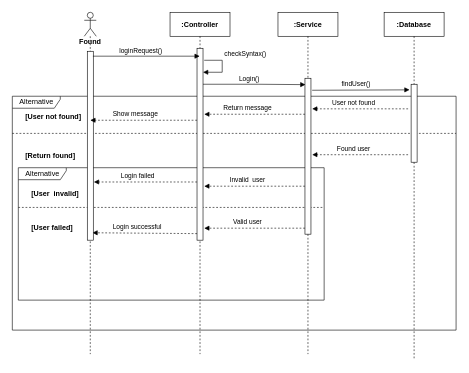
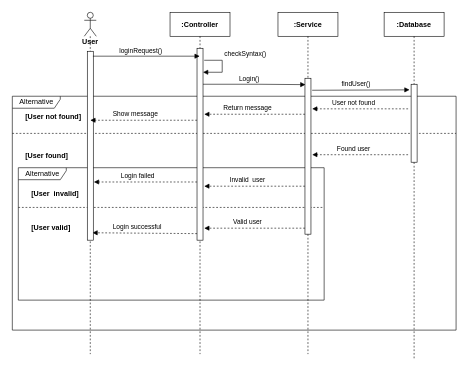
  <mxCell id="0" />
  <mxCell id="1" parent="0" />
  <mxCell id="2" value="Alternative" style="shape=umlFrame;tabWidth=110;tabHeight=30;tabPosition=left;html=1;boundedLbl=1;labelInHeader=1;width=80;height=20;fontStyle=0" vertex="1" parent="1"><mxGeometry x="20" y="160" width="740" height="390" as="geometry" /></mxCell>
  <mxCell id="3" value="Alternative" style="shape=umlFrame;tabWidth=110;tabHeight=30;tabPosition=left;html=1;boundedLbl=1;labelInHeader=1;width=80;height=20;fontStyle=0" vertex="1" parent="2"><mxGeometry x="10" y="119.16" width="510" height="220.84" as="geometry" /></mxCell>
  <mxCell id="4" value="[User  invalid]" style="text;fontStyle=1" vertex="1" parent="3"><mxGeometry width="100" height="20" relative="1" as="geometry"><mxPoint x="20" y="30" as="offset" /></mxGeometry></mxCell>
- <mxCell id="5" value="[User failed]" style="line;strokeWidth=1;dashed=1;labelPosition=center;verticalLabelPosition=bottom;align=left;verticalAlign=top;spacingLeft=20;spacingTop=15;fontStyle=1" vertex="1" parent="3"><mxGeometry y="61.834" width="510.0" height="8.834" as="geometry" /></mxCell>
+ <mxCell id="5" value="[User valid]" style="line;strokeWidth=1;dashed=1;labelPosition=center;verticalLabelPosition=bottom;align=left;verticalAlign=top;spacingLeft=20;spacingTop=15;fontStyle=1" vertex="1" parent="3"><mxGeometry y="61.834" width="510.0" height="8.834" as="geometry" /></mxCell>
  <mxCell id="6" value="" style="html=1;verticalAlign=bottom;labelBackgroundColor=none;endArrow=block;endFill=1;dashed=1;rounded=0;" edge="1" parent="3"><mxGeometry width="160" relative="1" as="geometry"><mxPoint x="478" y="30.84" as="sourcePoint" /><mxPoint x="310" y="30.84" as="targetPoint" /></mxGeometry></mxCell>
  <mxCell id="7" value="Invalid&amp;nbsp; user" style="edgeLabel;html=1;align=center;verticalAlign=middle;resizable=0;points=[];" vertex="1" connectable="0" parent="6"><mxGeometry x="0.369" y="-1" relative="1" as="geometry"><mxPoint x="18" y="-10" as="offset" /></mxGeometry></mxCell>
  <mxCell id="8" value="" style="html=1;verticalAlign=bottom;labelBackgroundColor=none;endArrow=block;endFill=1;dashed=1;rounded=0;" edge="1" parent="3"><mxGeometry width="160" relative="1" as="geometry"><mxPoint x="478" y="100.84" as="sourcePoint" /><mxPoint x="310" y="100.84" as="targetPoint" /></mxGeometry></mxCell>
  <mxCell id="9" value="Valid user" style="edgeLabel;html=1;align=center;verticalAlign=middle;resizable=0;points=[];" vertex="1" connectable="0" parent="8"><mxGeometry x="0.369" y="-1" relative="1" as="geometry"><mxPoint x="18" y="-10" as="offset" /></mxGeometry></mxCell>
  <mxCell id="10" value="" style="html=1;verticalAlign=bottom;labelBackgroundColor=none;endArrow=block;endFill=1;dashed=1;rounded=0;entryX=0.68;entryY=0.645;entryDx=0;entryDy=0;entryPerimeter=0;" edge="1" parent="3" target="23"><mxGeometry width="160" relative="1" as="geometry"><mxPoint x="298" y="109.92" as="sourcePoint" /><mxPoint x="130" y="109.92" as="targetPoint" /></mxGeometry></mxCell>
  <mxCell id="11" value="Login successful" style="edgeLabel;html=1;align=center;verticalAlign=middle;resizable=0;points=[];" vertex="1" connectable="0" parent="10"><mxGeometry x="0.369" y="-1" relative="1" as="geometry"><mxPoint x="18" y="-10" as="offset" /></mxGeometry></mxCell>
  <mxCell id="12" value="[User not found]" style="text;fontStyle=1" vertex="1" parent="2"><mxGeometry width="100" height="20" relative="1" as="geometry"><mxPoint x="20" y="20" as="offset" /></mxGeometry></mxCell>
- <mxCell id="13" value="[Return found]" style="line;strokeWidth=1;dashed=1;labelPosition=center;verticalLabelPosition=bottom;align=left;verticalAlign=top;spacingLeft=20;spacingTop=15;fontStyle=1" vertex="1" parent="2"><mxGeometry y="54.162" width="740.0" height="15.6" as="geometry" /></mxCell>
+ <mxCell id="13" value="[User found]" style="line;strokeWidth=1;dashed=1;labelPosition=center;verticalLabelPosition=bottom;align=left;verticalAlign=top;spacingLeft=20;spacingTop=15;fontStyle=1" vertex="1" parent="2"><mxGeometry y="54.162" width="740.0" height="15.6" as="geometry" /></mxCell>
  <mxCell id="14" value="" style="html=1;verticalAlign=bottom;labelBackgroundColor=none;endArrow=block;endFill=1;dashed=1;rounded=0;" edge="1" parent="2"><mxGeometry width="160" relative="1" as="geometry"><mxPoint x="660" y="97.5" as="sourcePoint" /><mxPoint x="500" y="97.5" as="targetPoint" /></mxGeometry></mxCell>
  <mxCell id="15" value="Found user" style="edgeLabel;html=1;align=center;verticalAlign=middle;resizable=0;points=[];" vertex="1" connectable="0" parent="14"><mxGeometry x="0.369" y="-1" relative="1" as="geometry"><mxPoint x="18" y="-10" as="offset" /></mxGeometry></mxCell>
  <mxCell id="16" value=":Controller" style="shape=umlLifeline;perimeter=lifelinePerimeter;container=1;collapsible=0;recursiveResize=0;rounded=0;shadow=0;strokeWidth=1;fontStyle=1" parent="1" vertex="1"><mxGeometry x="283" y="20" width="100" height="570" as="geometry" /></mxCell>
  <mxCell id="17" value="" style="points=[];perimeter=orthogonalPerimeter;rounded=0;shadow=0;strokeWidth=1;" parent="16" vertex="1"><mxGeometry x="45" y="60" width="10" height="320" as="geometry" /></mxCell>
  <mxCell id="18" value="checkSyntax()" style="edgeStyle=orthogonalEdgeStyle;html=1;align=left;spacingLeft=2;endArrow=block;rounded=0;" edge="1" target="17" parent="16"><mxGeometry x="-0.268" y="10" relative="1" as="geometry"><mxPoint x="57" y="80" as="sourcePoint" /><Array as="points"><mxPoint x="57" y="80" /><mxPoint x="87" y="80" /><mxPoint x="87" y="100" /></Array><mxPoint x="97" y="100" as="targetPoint" /><mxPoint x="-10" y="-10" as="offset" /></mxGeometry></mxCell>
  <mxCell id="19" value=":Service" style="shape=umlLifeline;perimeter=lifelinePerimeter;container=1;collapsible=0;recursiveResize=0;rounded=0;shadow=0;strokeWidth=1;fontStyle=1" parent="1" vertex="1"><mxGeometry x="463" y="20" width="100" height="570" as="geometry" /></mxCell>
  <mxCell id="20" value="" style="points=[];perimeter=orthogonalPerimeter;rounded=0;shadow=0;strokeWidth=1;" parent="19" vertex="1"><mxGeometry x="45" y="110" width="10" height="260" as="geometry" /></mxCell>
  <mxCell id="21" value=":Database" style="shape=umlLifeline;perimeter=lifelinePerimeter;container=1;collapsible=0;recursiveResize=0;rounded=0;shadow=0;strokeWidth=1;fontStyle=1" parent="1" vertex="1"><mxGeometry x="640" y="20" width="100" height="580" as="geometry" /></mxCell>
  <mxCell id="22" value="" style="points=[];perimeter=orthogonalPerimeter;rounded=0;shadow=0;strokeWidth=1;" parent="21" vertex="1"><mxGeometry x="45" y="120" width="10" height="130" as="geometry" /></mxCell>
- <mxCell id="23" value="&lt;b&gt;Found&lt;/b&gt;" style="shape=umlLifeline;participant=umlActor;perimeter=lifelinePerimeter;whiteSpace=wrap;html=1;container=1;collapsible=0;recursiveResize=0;verticalAlign=top;spacingTop=36;outlineConnect=0;" parent="1" vertex="1"><mxGeometry x="140" y="20" width="20" height="570" as="geometry" /></mxCell>
+ <mxCell id="23" value="&lt;b&gt;User&lt;/b&gt;" style="shape=umlLifeline;participant=umlActor;perimeter=lifelinePerimeter;whiteSpace=wrap;html=1;container=1;collapsible=0;recursiveResize=0;verticalAlign=top;spacingTop=36;outlineConnect=0;" parent="1" vertex="1"><mxGeometry x="140" y="20" width="20" height="570" as="geometry" /></mxCell>
  <mxCell id="24" value="" style="points=[];perimeter=orthogonalPerimeter;rounded=0;shadow=0;strokeWidth=1;" vertex="1" parent="23"><mxGeometry x="5" y="65" width="10" height="315" as="geometry" /></mxCell>
  <mxCell id="25" value="" style="html=1;verticalAlign=bottom;labelBackgroundColor=none;endArrow=block;endFill=1;rounded=0;exitX=0.94;exitY=0.026;exitDx=0;exitDy=0;exitPerimeter=0;" edge="1" parent="1" source="24" target="16"><mxGeometry width="160" relative="1" as="geometry"><mxPoint x="170" y="90" as="sourcePoint" /><mxPoint x="590" y="190" as="targetPoint" /></mxGeometry></mxCell>
  <mxCell id="26" value="loginRequest()" style="edgeLabel;html=1;align=center;verticalAlign=middle;resizable=0;points=[];" vertex="1" connectable="0" parent="25"><mxGeometry x="-0.222" y="3" relative="1" as="geometry"><mxPoint x="10" y="-7" as="offset" /></mxGeometry></mxCell>
  <mxCell id="27" value="" style="html=1;verticalAlign=bottom;labelBackgroundColor=none;endArrow=block;endFill=1;rounded=0;entryX=0.08;entryY=0.254;entryDx=0;entryDy=0;entryPerimeter=0;" edge="1" parent="1"><mxGeometry width="160" relative="1" as="geometry"><mxPoint x="338" y="140" as="sourcePoint" /><mxPoint x="508.8" y="140.64" as="targetPoint" /><Array as="points"><mxPoint x="430" y="140" /></Array></mxGeometry></mxCell>
  <mxCell id="28" value="Login()" style="edgeLabel;html=1;align=center;verticalAlign=middle;resizable=0;points=[];" vertex="1" connectable="0" parent="27"><mxGeometry x="-0.222" y="3" relative="1" as="geometry"><mxPoint x="10" y="-7" as="offset" /></mxGeometry></mxCell>
  <mxCell id="29" value="" style="html=1;verticalAlign=bottom;labelBackgroundColor=none;endArrow=block;endFill=1;rounded=0;entryX=-0.26;entryY=0.072;entryDx=0;entryDy=0;entryPerimeter=0;" edge="1" parent="1" target="22"><mxGeometry width="160" relative="1" as="geometry"><mxPoint x="520" y="150" as="sourcePoint" /><mxPoint x="680" y="150" as="targetPoint" /><Array as="points" /></mxGeometry></mxCell>
  <mxCell id="30" value="findUser()" style="edgeLabel;html=1;align=center;verticalAlign=middle;resizable=0;points=[];" vertex="1" connectable="0" parent="29"><mxGeometry x="-0.222" y="3" relative="1" as="geometry"><mxPoint x="10" y="-7" as="offset" /></mxGeometry></mxCell>
  <mxCell id="31" value="" style="html=1;verticalAlign=bottom;labelBackgroundColor=none;endArrow=block;endFill=1;dashed=1;rounded=0;" edge="1" parent="1"><mxGeometry width="160" relative="1" as="geometry"><mxPoint x="680" y="181" as="sourcePoint" /><mxPoint x="520" y="181" as="targetPoint" /></mxGeometry></mxCell>
  <mxCell id="32" value="User not found" style="edgeLabel;html=1;align=center;verticalAlign=middle;resizable=0;points=[];" vertex="1" connectable="0" parent="31"><mxGeometry x="0.369" y="-1" relative="1" as="geometry"><mxPoint x="18" y="-10" as="offset" /></mxGeometry></mxCell>
  <mxCell id="33" value="" style="html=1;verticalAlign=bottom;labelBackgroundColor=none;endArrow=block;endFill=1;dashed=1;rounded=0;" edge="1" parent="1" source="20"><mxGeometry width="160" relative="1" as="geometry"><mxPoint x="490" y="191" as="sourcePoint" /><mxPoint x="340" y="190" as="targetPoint" /></mxGeometry></mxCell>
  <mxCell id="34" value="Return message" style="edgeLabel;html=1;align=center;verticalAlign=middle;resizable=0;points=[];" vertex="1" connectable="0" parent="33"><mxGeometry x="0.369" y="-1" relative="1" as="geometry"><mxPoint x="18" y="-10" as="offset" /></mxGeometry></mxCell>
  <mxCell id="35" value="" style="html=1;verticalAlign=bottom;labelBackgroundColor=none;endArrow=block;endFill=1;dashed=1;rounded=0;" edge="1" parent="1" source="17"><mxGeometry width="160" relative="1" as="geometry"><mxPoint x="310" y="201" as="sourcePoint" /><mxPoint x="150" y="200" as="targetPoint" /><Array as="points"><mxPoint x="250" y="200" /></Array></mxGeometry></mxCell>
  <mxCell id="36" value="Show message" style="edgeLabel;html=1;align=center;verticalAlign=middle;resizable=0;points=[];" vertex="1" connectable="0" parent="35"><mxGeometry x="0.369" y="-1" relative="1" as="geometry"><mxPoint x="18" y="-10" as="offset" /></mxGeometry></mxCell>
  <mxCell id="37" value="" style="html=1;verticalAlign=bottom;labelBackgroundColor=none;endArrow=block;endFill=1;dashed=1;rounded=0;entryX=1.1;entryY=0.692;entryDx=0;entryDy=0;entryPerimeter=0;" edge="1" parent="1" source="17" target="24"><mxGeometry width="160" relative="1" as="geometry"><mxPoint x="328" y="310" as="sourcePoint" /><mxPoint x="160" y="310" as="targetPoint" /></mxGeometry></mxCell>
  <mxCell id="38" value="Login failed" style="edgeLabel;html=1;align=center;verticalAlign=middle;resizable=0;points=[];" vertex="1" connectable="0" parent="37"><mxGeometry x="0.369" y="-1" relative="1" as="geometry"><mxPoint x="18" y="-10" as="offset" /></mxGeometry></mxCell>
